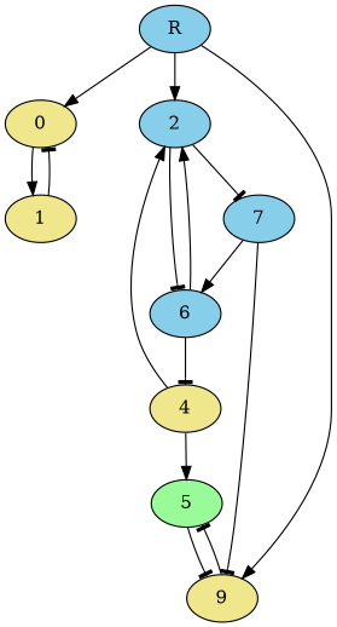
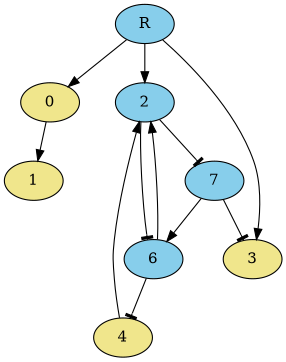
  digraph {
    node [fillcolor=khaki style=filled]
    edge [arrowhead=normal]
    n1 [label=0]
    1
    2 [fillcolor=skyblue]
    6 [fillcolor=skyblue]
    7 [fillcolor=skyblue]
    4
-   5 [fillcolor=palegreen]
-   3 [label=9]
+   3
    R [fillcolor=skyblue]
    n1 -> 1
-   1 -> n1 [arrowhead=tee]
    2 -> 6 [arrowhead=tee]
    2 -> 7 [arrowhead=tee]
    6 -> 2
    6 -> 4 [arrowhead=tee]
    7 -> 6
    7 -> 3 [arrowhead=tee]
    4 -> 2
-   4 -> 5
-   5 -> 3 [arrowhead=tee]
-   3 -> 5 [arrowhead=tee]
    R -> n1
    R -> 2
    R -> 3
  }
